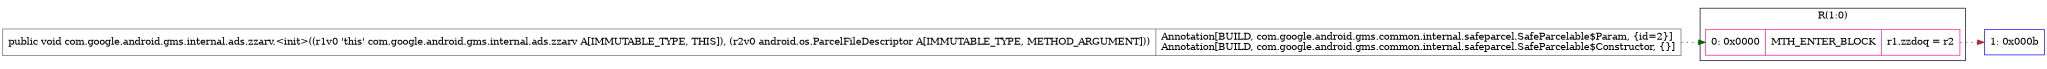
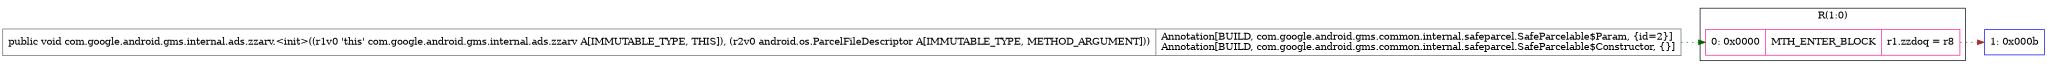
  digraph {
    rankdir=LR
    node [shape=record]
    edge [style=dotted]
-   n1 [color=deeppink label="{0\:\ 0x0000|MTH_ENTER_BLOCK\l|r1.zzdoq = r2\l}"]
+   n1 [color=deeppink label="{0\:\ 0x0000|MTH_ENTER_BLOCK\l|r1.zzdoq = r8\l}"]
    n2 [color=blue label="{1\:\ 0x000b}"]
    n3 [label="{public void com.google.android.gms.internal.ads.zzarv.\<init\>((r1v0 'this' com.google.android.gms.internal.ads.zzarv A[IMMUTABLE_TYPE, THIS]), (r2v0 android.os.ParcelFileDescriptor A[IMMUTABLE_TYPE, METHOD_ARGUMENT]))  | Annotation[BUILD, com.google.android.gms.common.internal.safeparcel.SafeParcelable$Param, \{id=2\}]\lAnnotation[BUILD, com.google.android.gms.common.internal.safeparcel.SafeParcelable$Constructor, \{\}]\l}" color=gray40]
    subgraph cluster_1 {
      label="R(1:0)"
      n1
    }
    n1 -> n2 [color=brown]
    n3 -> n1 [color=darkgreen]
  }
